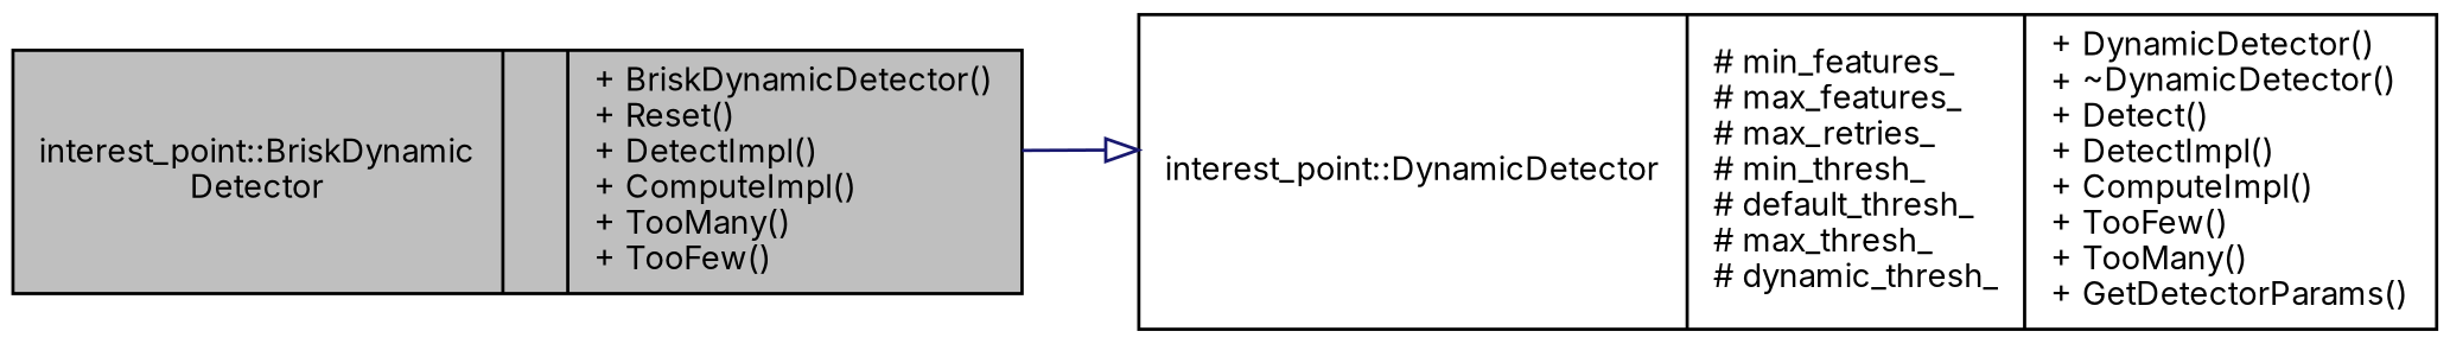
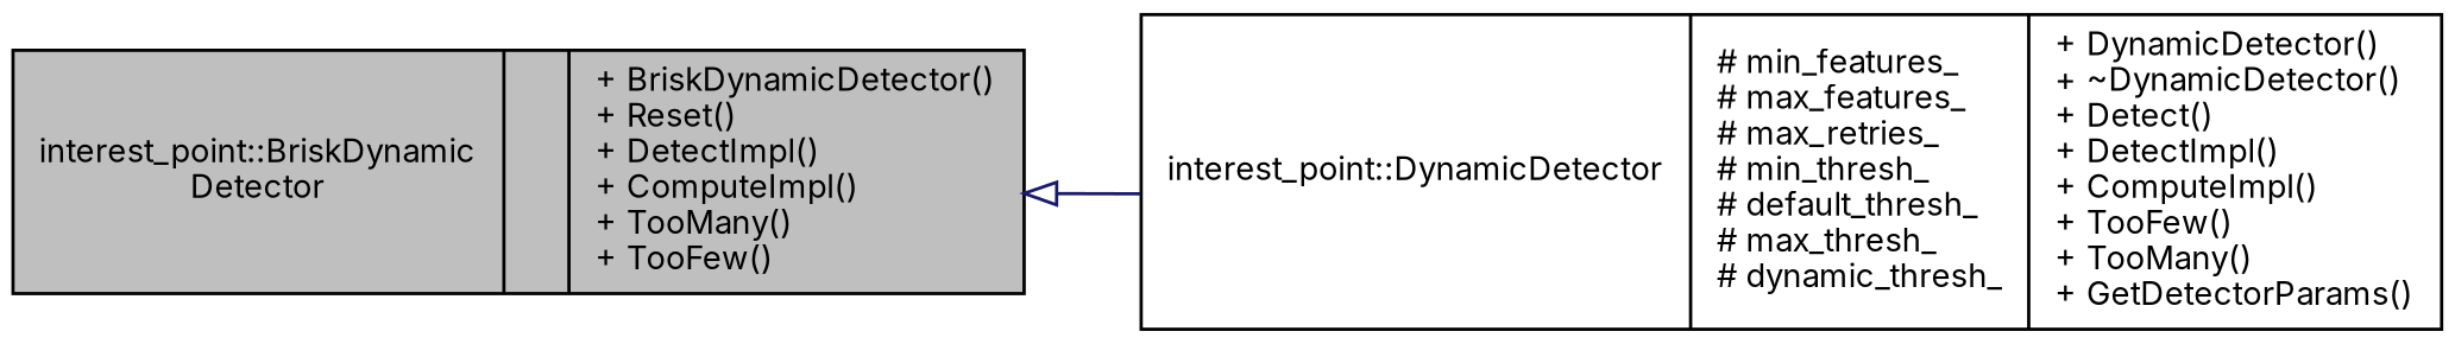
  digraph {
    rankdir=LR
    fontname=Inter
    node [color=black fontname=Inter fontsize=10 shape=record style=filled]
    n1 [fillcolor=grey75 fontcolor=black height=0.2 label="{interest_point::BriskDynamic\lDetector\n||+ BriskDynamicDetector()\l+ Reset()\l+ DetectImpl()\l+ ComputeImpl()\l+ TooMany()\l+ TooFew()\l}" width=0.4]
    n2 [fillcolor=white height=0.2 label="{interest_point::DynamicDetector\n|# min_features_\l# max_features_\l# max_retries_\l# min_thresh_\l# default_thresh_\l# max_thresh_\l# dynamic_thresh_\l|+ DynamicDetector()\l+ ~DynamicDetector()\l+ Detect()\l+ DetectImpl()\l+ ComputeImpl()\l+ TooFew()\l+ TooMany()\l+ GetDetectorParams()\l}" width=0.4]
-   n2 -> n1 [arrowtail=onormal color=midnightblue dir=back fontname=Inter fontsize=10 labelfontname=Helvetica labelfontsize=10 style=solid]
+   n1 -> n2 [arrowtail=onormal color=midnightblue dir=back fontname=Inter fontsize=10 labelfontname=Helvetica labelfontsize=10 style=solid]
  }
